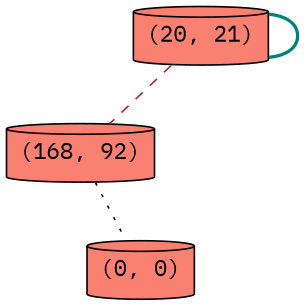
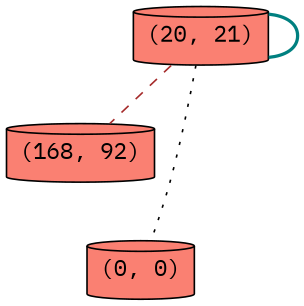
  graph {
    fontname="IBM Plex Mono"
    node [fillcolor=salmon fontname="IBM Plex Mono" shape=cylinder style=filled]
    edge [fontname="IBM Plex Mono"]
    "(20, 21)"
    "(168, 92)"
    "(0, 0)"
    "(20, 21)" -- "(20, 21)" [color=teal style=bold weight=2]
    "(20, 21)" -- "(168, 92)" [color=brown style=dashed weight=1]
-   "(168, 92)" -- "(0, 0)" [color=black style=dotted weight=4]
+   "(20, 21)" -- "(0, 0)" [color=black style=dotted weight=4]
  }
